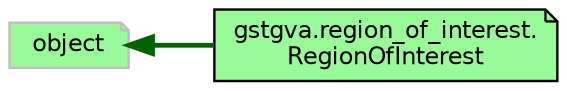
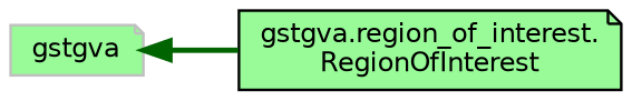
  digraph {
    rankdir=LR
    node [fillcolor=palegreen fontname=Helvetica fontsize=10 shape=note style=filled]
-   n1 [color=grey75 height=0.2 label=object width=0.4]
+   n1 [color=grey75 height=0.2 label=gstgva width=0.4]
    n2 [color=black height=0.2 label="gstgva.region_of_interest.\lRegionOfInterest" width=0.4]
    n1 -> n2 [color=darkgreen dir=back fontname=Helvetica fontsize=10 labelfontname=Helvetica labelfontsize=10 style=bold]
  }
